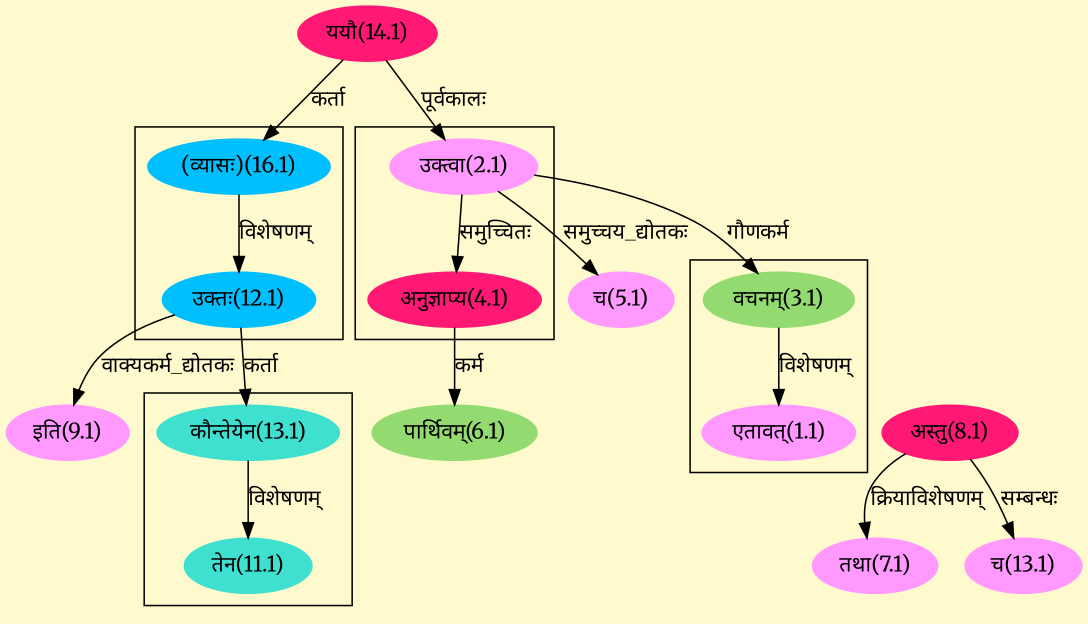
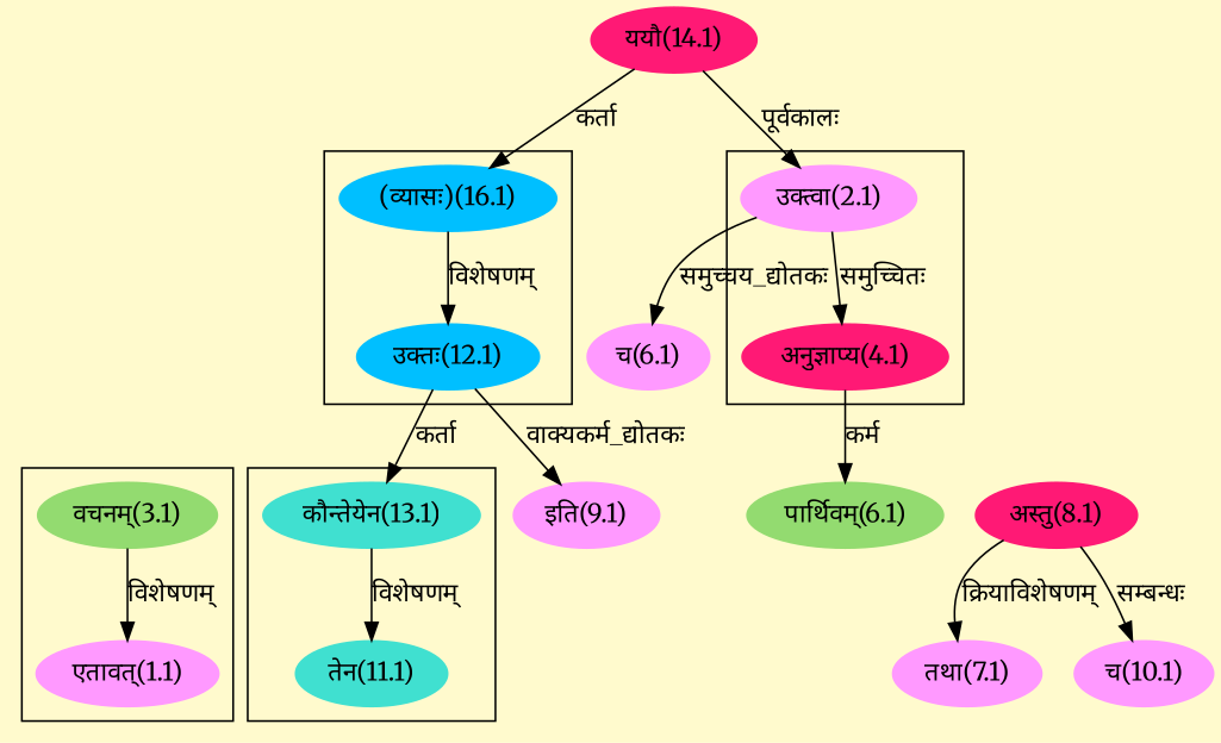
  digraph {
    bgcolor=lemonchiffon1
    compound=true
    fontname=Merriweather
    rankdir=BT
    node [color="#FF99FF" fontname=Merriweather style=filled]
    edge [dir=back fontname=Merriweather]
    n1 [label="एतावत्(1.1)"]
    n2 [color="#93DB70" label="वचनम्(3.1)"]
    n3 [color="#FF1975" label="अनुज्ञाप्य(4.1)"]
    n4 [label="उक्त्वा(2.1)"]
    n5 [color="#40E0D0" label="तेन(11.1)"]
    n6 [color="#40E0D0" label="कौन्तेयेन(13.1)"]
    n7 [color="#00BFFF" label="उक्तः(12.1)"]
    n8 [color="#00BFFF" label="(व्यासः)(16.1)"]
    n9 [color="#FF1975" label="ययौ(14.1)"]
-   n10 [label="च(5.1)"]
+   n10 [label="च(6.1)"]
    n11 [color="#93DB70" label="पार्थिवम्(6.1)"]
    n12 [label="तथा(7.1)"]
    n13 [color="#FF1975" label="अस्तु(8.1)"]
    n14 [label="इति(9.1)"]
-   n15 [label="च(13.1)"]
+   n15 [label="च(10.1)"]
    subgraph cluster_1 {
      n1
      n2
    }
    subgraph cluster_2 {
      n3
      n4
    }
    subgraph cluster_3 {
      n5
      n6
    }
    subgraph cluster_4 {
      n7
      n8
    }
    n1 -> n2 [label="विशेषणम्"]
-   n2 -> n4 [label="गौणकर्म"]
    n3 -> n4 [label="समुच्चितः"]
    n4 -> n9 [label="पूर्वकालः"]
    n5 -> n6 [label="विशेषणम्"]
    n6 -> n7 [label="कर्ता"]
    n7 -> n8 [label="विशेषणम्"]
    n8 -> n9 [label="कर्ता"]
    n10 -> n4 [label="समुच्चय_द्योतकः"]
    n11 -> n3 [label="कर्म"]
    n12 -> n13 [label="क्रियाविशेषणम्"]
    n14 -> n7 [label="वाक्यकर्म_द्योतकः"]
    n15 -> n13 [label="सम्बन्धः"]
  }
